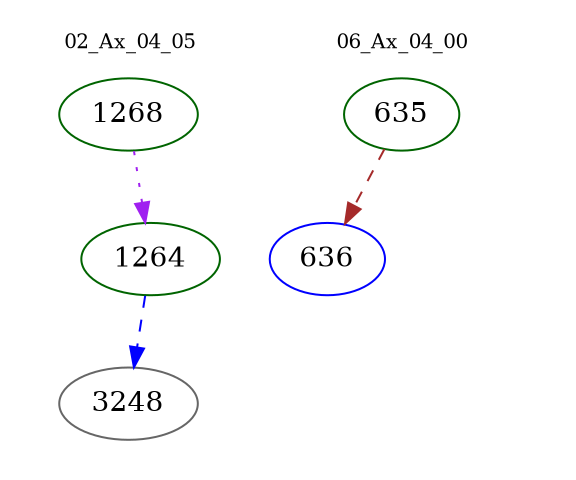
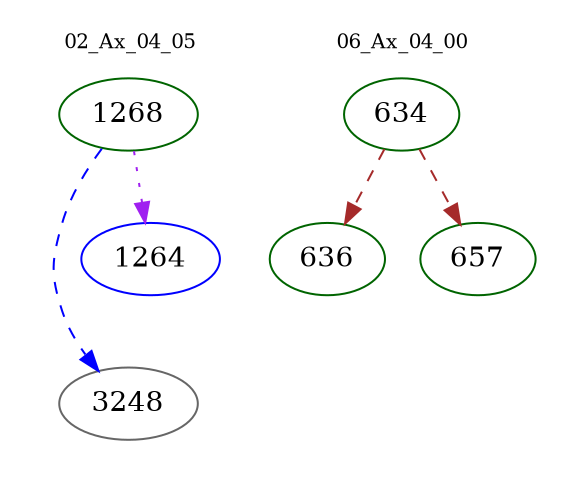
  digraph {
    node [color=darkgreen]
    edge [color=brown style=dashed]
    n1 [label=1268]
    n2 [color=gray40 label=3248]
-   n3 [label=1264]
-   n4 [label=635]
-   n5 [color=blue label=636]
+   n3 [color=blue label=1264]
+   n4 [label=634]
+   n5 [label=636]
+   n6 [label=657]
    subgraph cluster_1 {
      color=white
      fontsize=10
      label="02_Ax_04_05"
      n1
      n2
      n3
    }
    subgraph cluster_2 {
      color=white
      fontsize=10
      label="06_Ax_04_00"
      n4
      n5
+     n6
    }
-   n3 -> n2 [color=blue]
+   n1 -> n2 [color=blue]
    n1 -> n3 [color=purple style=dotted]
    n4 -> n5
+   n4 -> n6
  }
